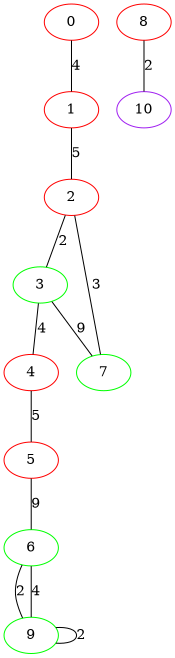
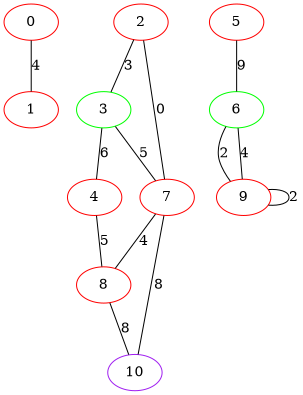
  graph {
    node [color=red weight=1]
    0
    1
    2
    3 [color=green weight=2]
-   7 [color=green]
+   7
    4
    8
    10 [color=purple weight=4]
    5
    6 [color=green weight=2]
-   9 [color=green weight=2]
+   9 [weight=2]
    0 -- 1 [label=4]
-   1 -- 2 [label=5]
-   2 -- 3 [label=2]
-   2 -- 7 [label=3]
-   3 -- 7 [label=9]
-   3 -- 4 [label=4]
-   4 -- 5 [label=5]
-   8 -- 10 [label=2]
+   2 -- 3 [label=3]
+   2 -- 7 [label=0]
+   3 -- 7 [label=5]
+   3 -- 4 [label=6]
+   7 -- 8 [label=4]
+   7 -- 10 [label=8]
+   4 -- 8 [label=5]
+   8 -- 10 [label=8]
    5 -- 6 [label=9]
    6 -- 9 [label=2]
    6 -- 9 [label=4]
    9 -- 9 [label=2]
  }
